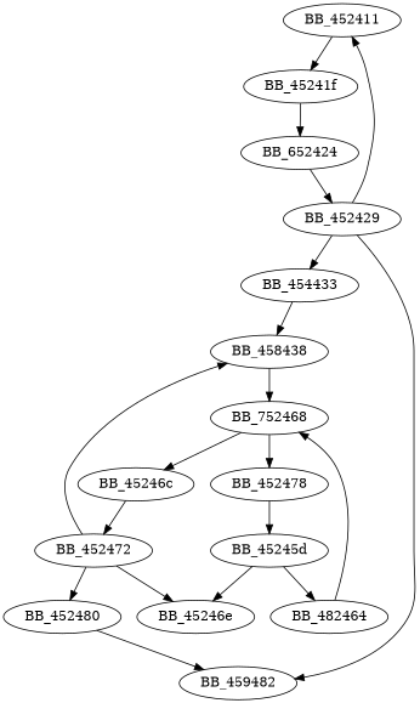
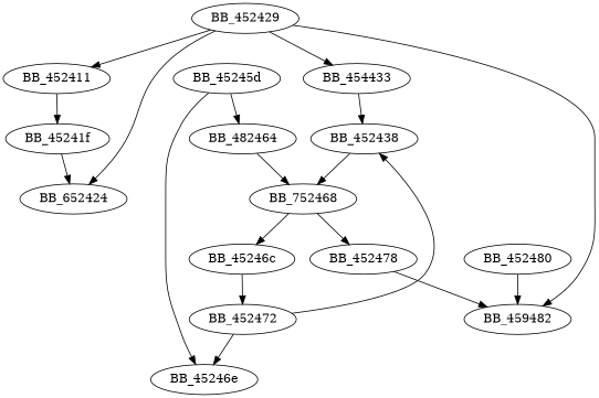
  digraph {
    BB_452411
    BB_45241f
    n3 [label=BB_652424]
    BB_452429
    n5 [label=BB_454433]
    n6 [label=BB_459482]
-   BB_452438 [label=BB_458438]
+   BB_452438
    n8 [label=BB_752468]
    n9 [label=BB_452478]
    BB_45246c
    BB_45245d
    BB_452472
    n13 [label=BB_482464]
    BB_45246e
    BB_452480
    BB_452411 -> BB_45241f
    BB_45241f -> n3
-   n3 -> BB_452429
+   BB_452429 -> n3
    BB_452429 -> BB_452411
    BB_452429 -> n5
    BB_452429 -> n6
    n5 -> BB_452438
    BB_452438 -> n8
    n8 -> n9
    n8 -> BB_45246c
-   n9 -> BB_45245d
+   n9 -> n6
    BB_45246c -> BB_452472
    BB_45245d -> n13
    BB_45245d -> BB_45246e
    BB_452472 -> BB_452438
    BB_452472 -> BB_45246e
-   BB_452472 -> BB_452480
    n13 -> n8
    BB_452480 -> n6
  }
